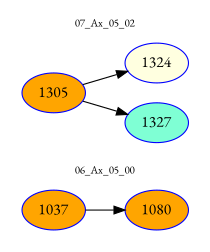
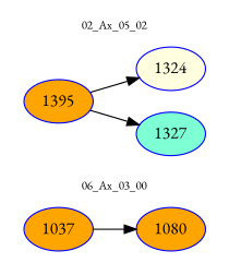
  digraph {
    fontname="EB Garamond"
    rankdir=LR
    node [color=blue fillcolor=orange fontname="EB Garamond" style=filled]
    edge [color=black fontname="EB Garamond"]
    n1 [label=1037]
    n2 [label=1080]
-   n3 [label=1305]
+   n3 [label=1395]
    n4 [fillcolor=aquamarine label=1327]
    n5 [fillcolor=lightyellow label=1324]
    subgraph cluster_1 {
      color=white
      fontsize=10
-     label="06_Ax_05_00"
+     label="06_Ax_03_00"
      n1
      n2
    }
    subgraph cluster_2 {
      color=white
      fontsize=10
-     label="07_Ax_05_02"
+     label="02_Ax_05_02"
      n3
      n4
      n5
    }
    n1 -> n2
    n3 -> n4
    n3 -> n5
  }
